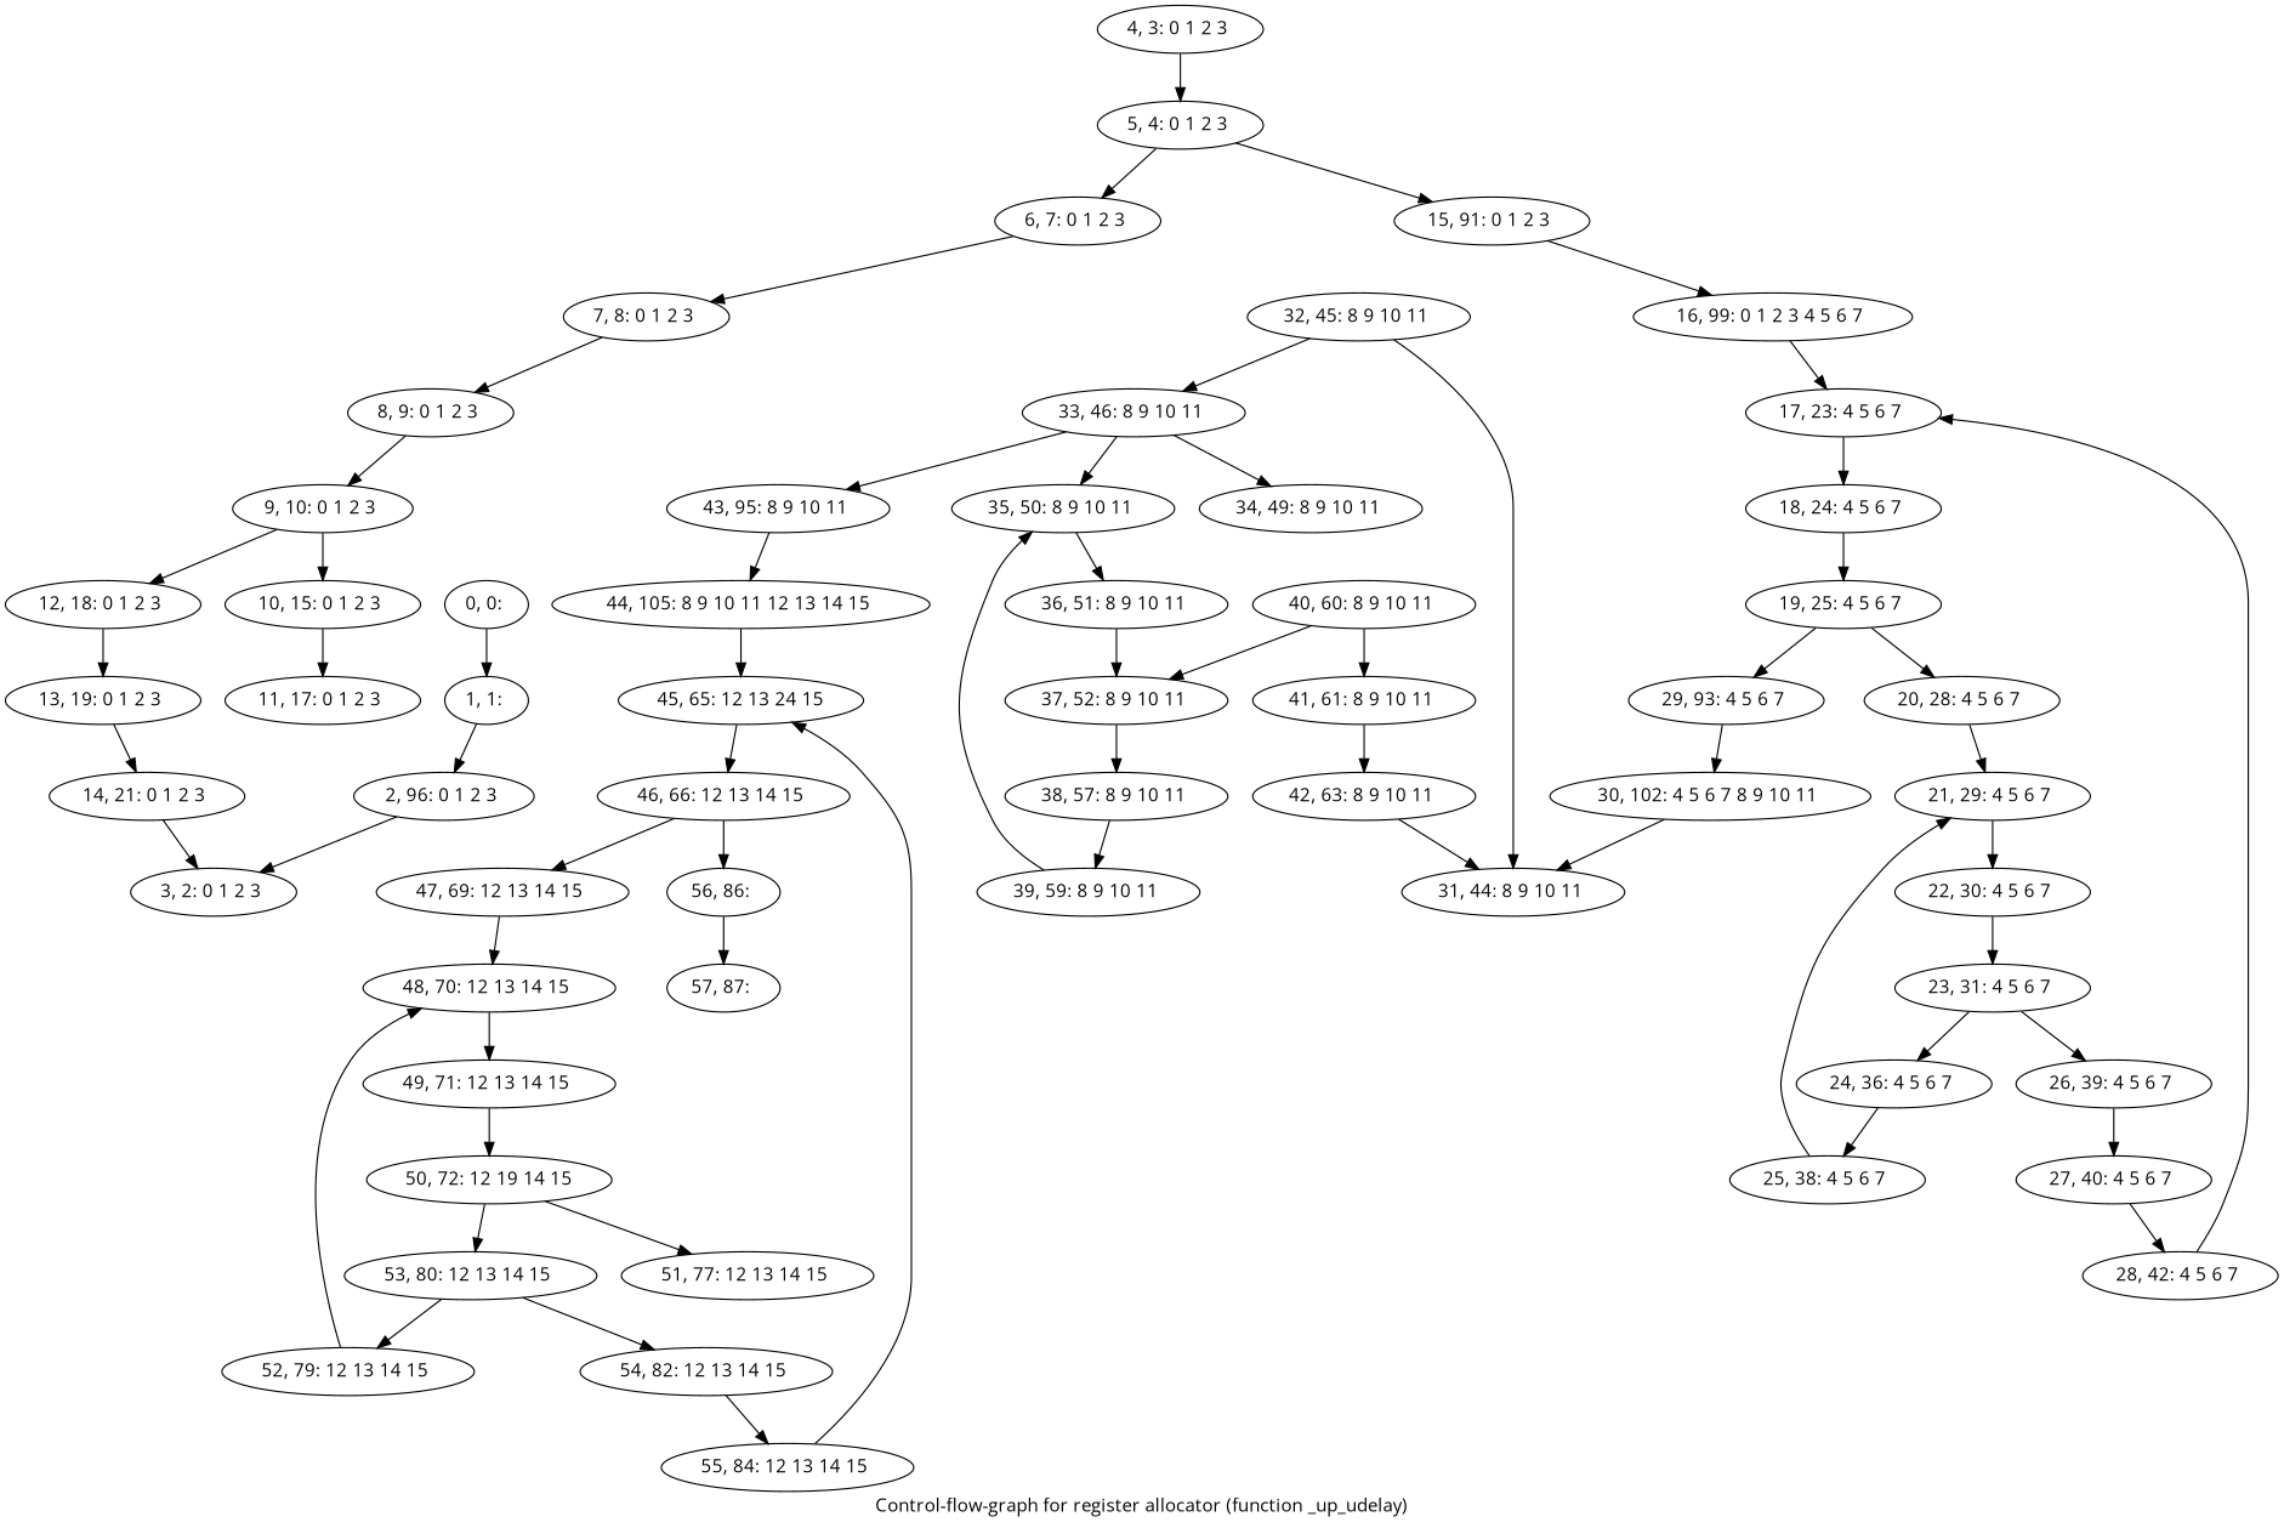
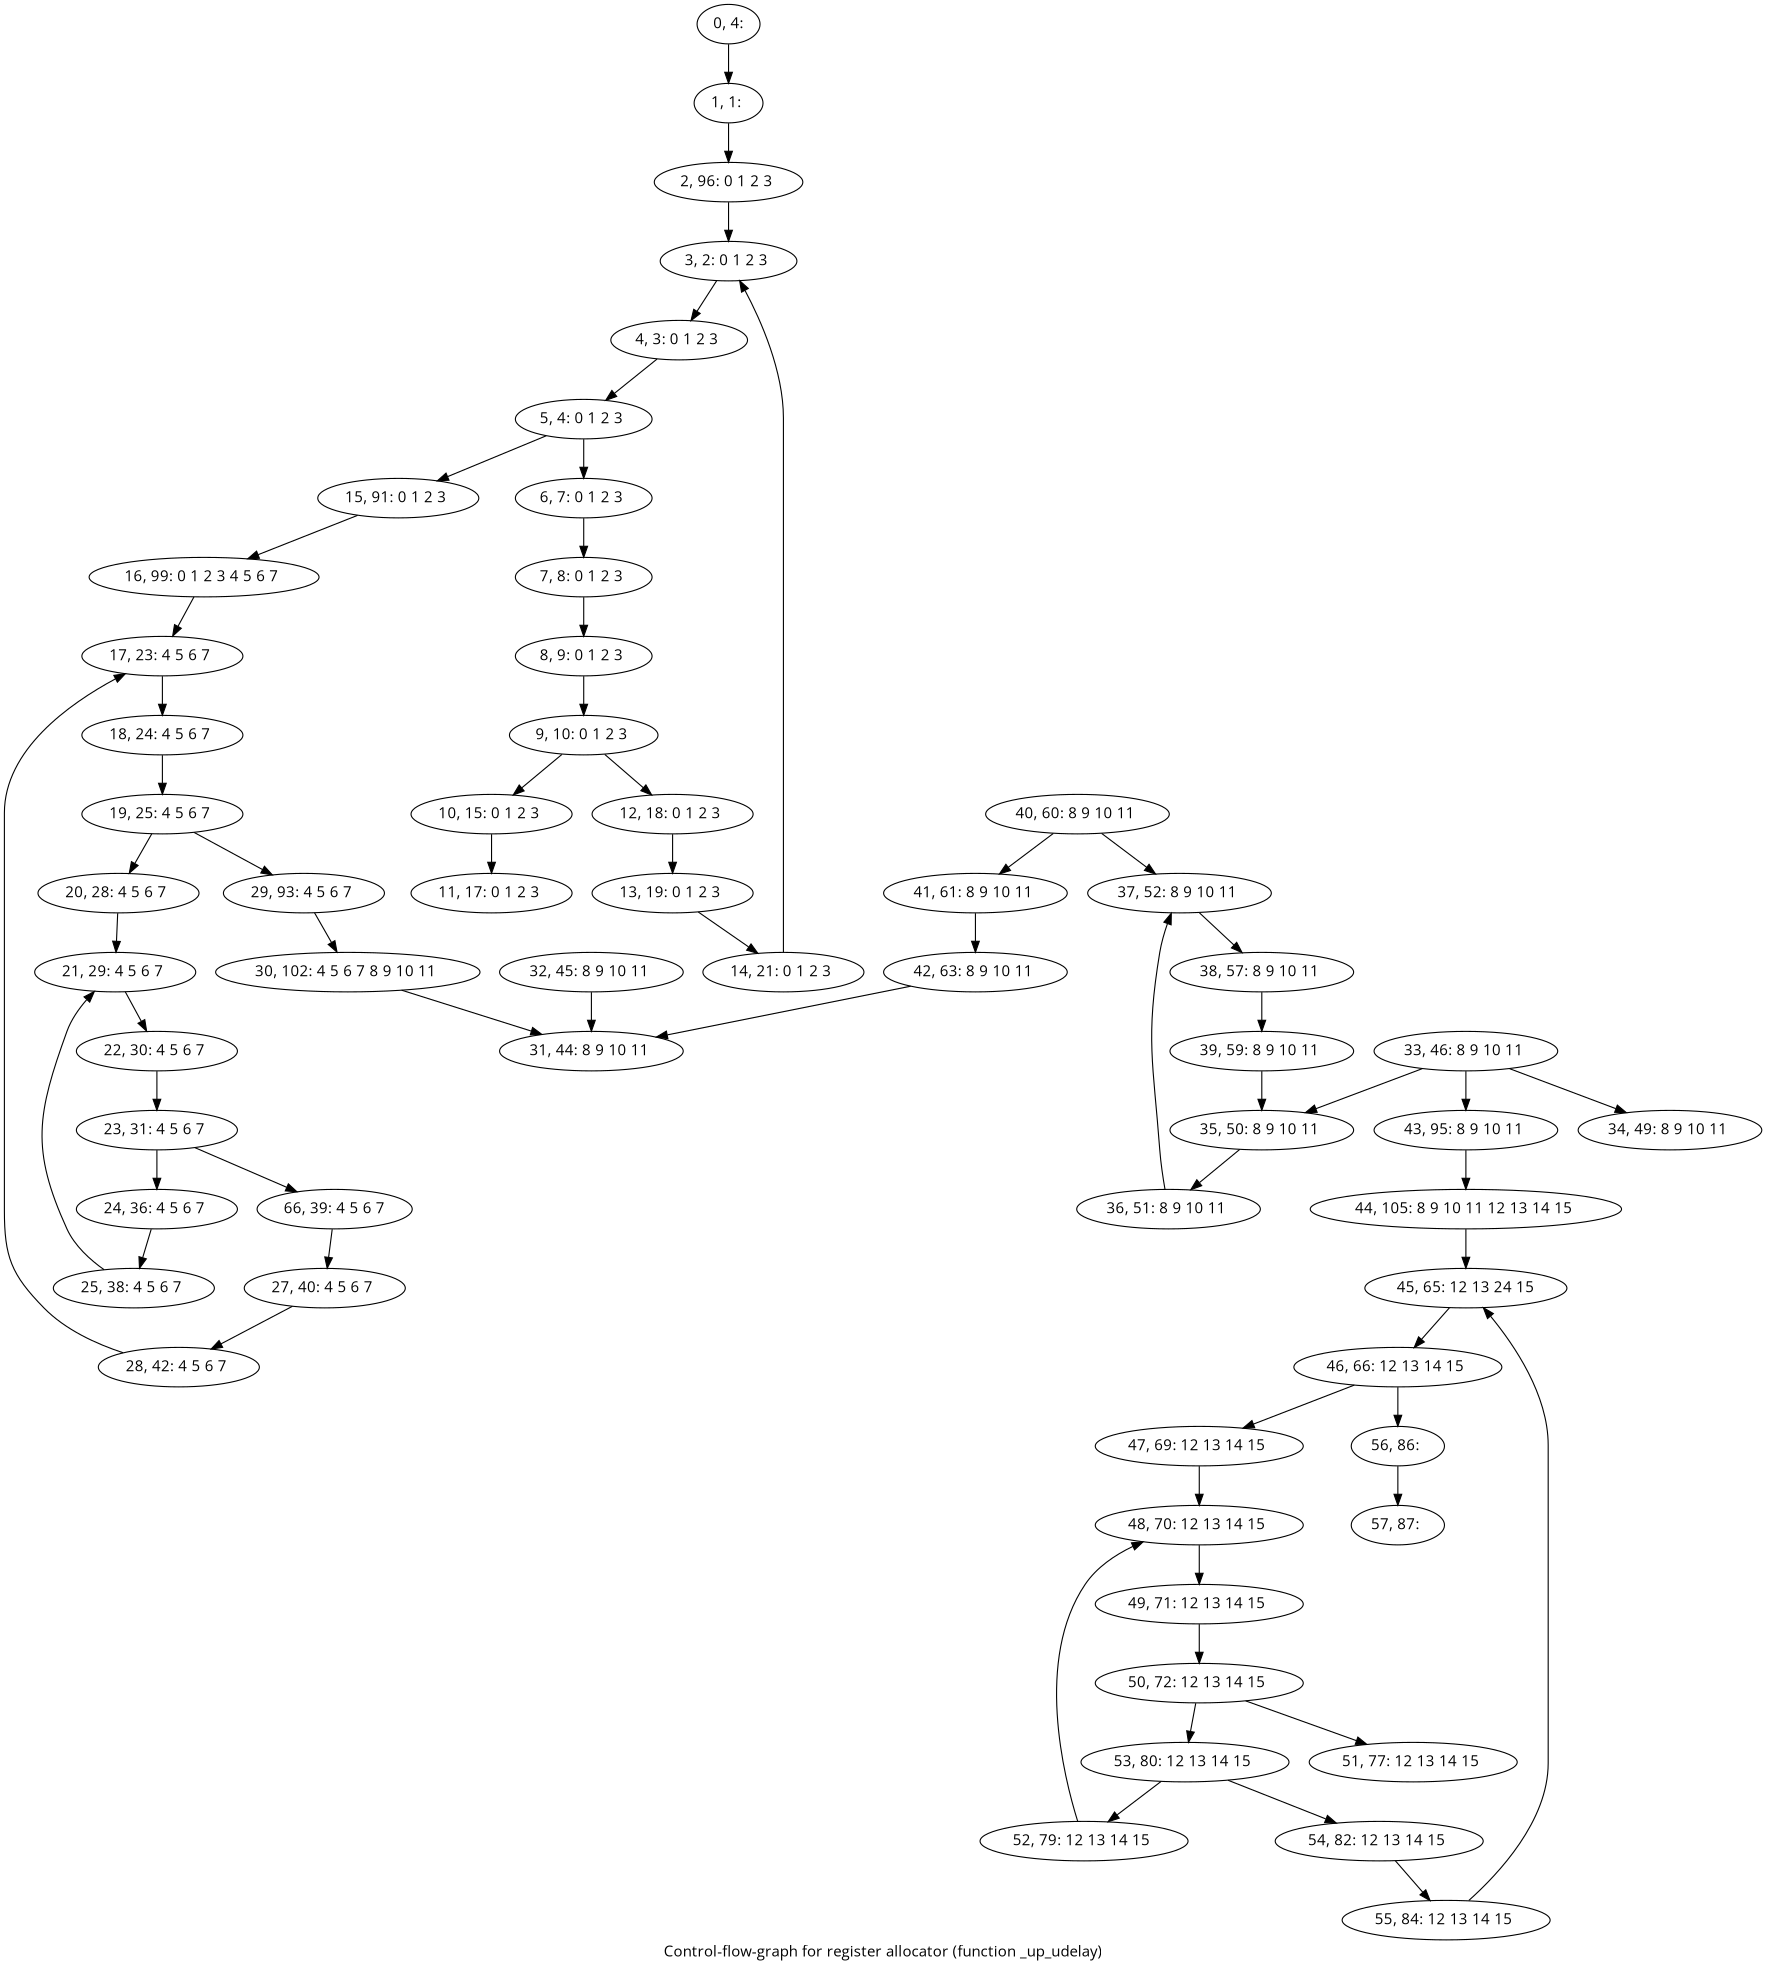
  digraph {
    fontname="Open Sans"
    label="Control-flow-graph for register allocator (function _up_udelay)"
    node [fontname="Open Sans"]
    edge [fontname="Open Sans"]
-   n1 [label="0, 0: "]
+   n1 [label="0, 4:"]
    n2 [label="1, 1: "]
    n3 [label="2, 96: 0 1 2 3 "]
    n4 [label="3, 2: 0 1 2 3 "]
    n5 [label="4, 3: 0 1 2 3 "]
    n6 [label="5, 4: 0 1 2 3 "]
    n7 [label="6, 7: 0 1 2 3 "]
    n8 [label="15, 91: 0 1 2 3 "]
    n9 [label="7, 8: 0 1 2 3 "]
    n10 [label="16, 99: 0 1 2 3 4 5 6 7 "]
    n11 [label="8, 9: 0 1 2 3 "]
    n12 [label="9, 10: 0 1 2 3 "]
    n13 [label="10, 15: 0 1 2 3 "]
    n14 [label="12, 18: 0 1 2 3 "]
    n15 [label="11, 17: 0 1 2 3 "]
    n16 [label="13, 19: 0 1 2 3 "]
    n17 [label="14, 21: 0 1 2 3 "]
    n18 [label="17, 23: 4 5 6 7 "]
    n19 [label="18, 24: 4 5 6 7 "]
    n20 [label="19, 25: 4 5 6 7 "]
    n21 [label="20, 28: 4 5 6 7 "]
    n22 [label="29, 93: 4 5 6 7 "]
    n23 [label="21, 29: 4 5 6 7 "]
    n24 [label="30, 102: 4 5 6 7 8 9 10 11 "]
    n25 [label="22, 30: 4 5 6 7 "]
    n26 [label="23, 31: 4 5 6 7 "]
    n27 [label="24, 36: 4 5 6 7 "]
-   n28 [label="26, 39: 4 5 6 7 "]
+   n28 [label="66, 39: 4 5 6 7"]
    n29 [label="25, 38: 4 5 6 7 "]
    n30 [label="27, 40: 4 5 6 7 "]
    n31 [label="28, 42: 4 5 6 7 "]
    n32 [label="31, 44: 8 9 10 11 "]
    n33 [label="32, 45: 8 9 10 11 "]
    n34 [label="33, 46: 8 9 10 11 "]
    n35 [label="34, 49: 8 9 10 11 "]
    n36 [label="43, 95: 8 9 10 11 "]
    n37 [label="35, 50: 8 9 10 11 "]
    n38 [label="44, 105: 8 9 10 11 12 13 14 15 "]
    n39 [label="36, 51: 8 9 10 11 "]
    n40 [label="37, 52: 8 9 10 11 "]
    n41 [label="38, 57: 8 9 10 11 "]
    n42 [label="39, 59: 8 9 10 11 "]
    n43 [label="40, 60: 8 9 10 11 "]
    n44 [label="41, 61: 8 9 10 11 "]
    n45 [label="42, 63: 8 9 10 11 "]
    n46 [label="45, 65: 12 13 24 15"]
    n47 [label="46, 66: 12 13 14 15 "]
    n48 [label="47, 69: 12 13 14 15 "]
    n49 [label="56, 86: "]
    n50 [label="48, 70: 12 13 14 15 "]
    n51 [label="57, 87: "]
    n52 [label="49, 71: 12 13 14 15 "]
-   n53 [label="50, 72: 12 19 14 15"]
+   n53 [label="50, 72: 12 13 14 15 "]
    n54 [label="51, 77: 12 13 14 15 "]
    n55 [label="53, 80: 12 13 14 15 "]
    n56 [label="52, 79: 12 13 14 15 "]
    n57 [label="54, 82: 12 13 14 15 "]
    n58 [label="55, 84: 12 13 14 15 "]
    n1 -> n2
    n2 -> n3
    n3 -> n4
+   n4 -> n5
    n5 -> n6
    n6 -> n7
    n6 -> n8
    n7 -> n9
    n8 -> n10
    n9 -> n11
    n10 -> n18
    n11 -> n12
    n12 -> n13
    n12 -> n14
    n13 -> n15
    n14 -> n16
    n16 -> n17
    n17 -> n4
    n18 -> n19
    n19 -> n20
    n20 -> n21
    n20 -> n22
    n21 -> n23
    n22 -> n24
    n23 -> n25
    n24 -> n32
    n25 -> n26
    n26 -> n27
    n26 -> n28
    n27 -> n29
    n28 -> n30
    n29 -> n23
    n30 -> n31
    n31 -> n18
    n33 -> n32
-   n33 -> n34
    n34 -> n35
    n34 -> n36
    n34 -> n37
    n36 -> n38
    n37 -> n39
    n38 -> n46
    n39 -> n40
    n40 -> n41
    n41 -> n42
    n42 -> n37
    n43 -> n40
    n43 -> n44
    n44 -> n45
    n45 -> n32
    n46 -> n47
    n47 -> n48
    n47 -> n49
    n48 -> n50
    n49 -> n51
    n50 -> n52
    n52 -> n53
    n53 -> n54
    n53 -> n55
    n55 -> n56
    n55 -> n57
    n56 -> n50
    n57 -> n58
    n58 -> n46
  }
